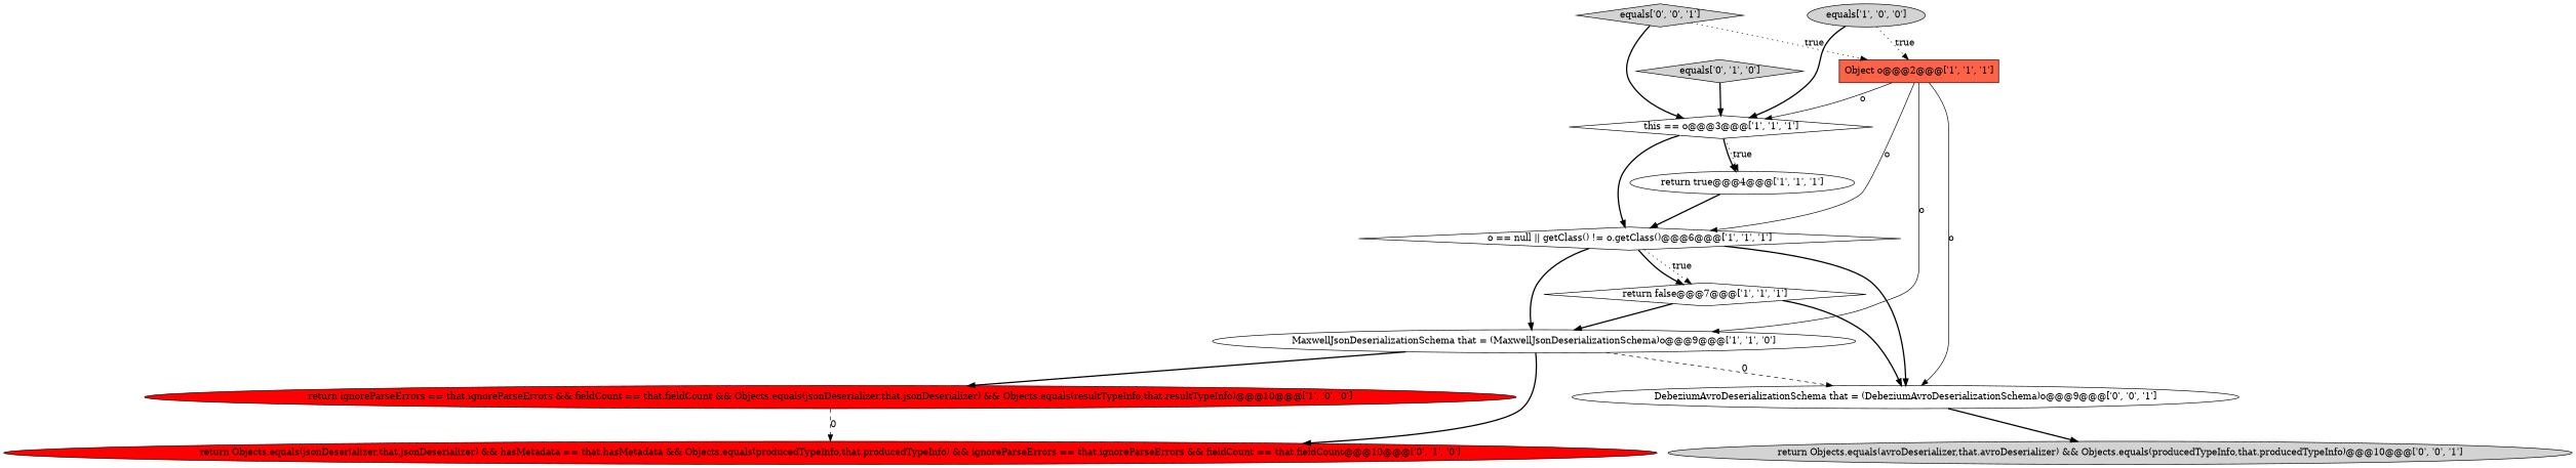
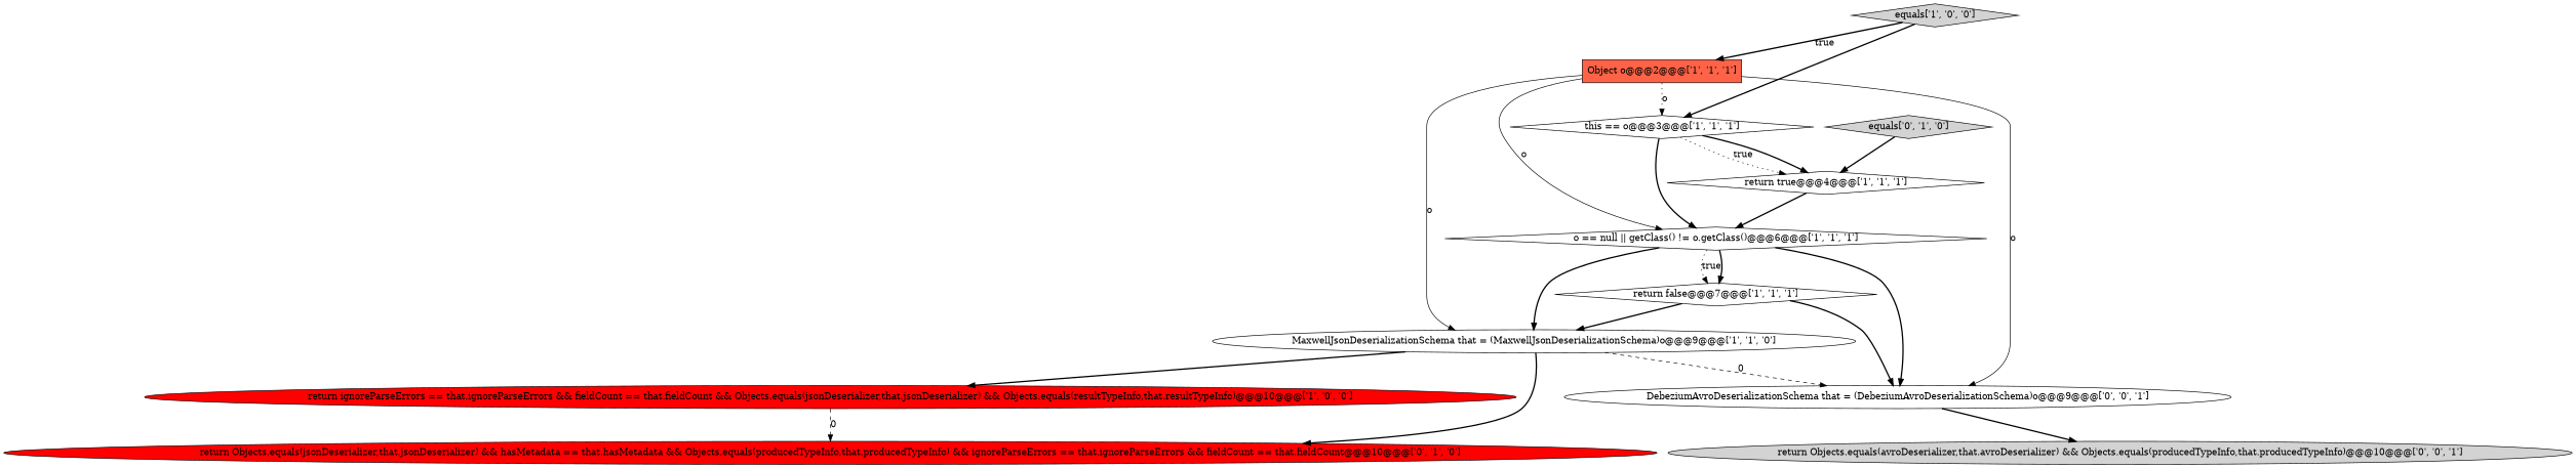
  digraph {
    node [fillcolor=white shape=diamond style=filled]
    edge [style=bold]
    n1 [label="this == o@@@3@@@['1', '1', '1']"]
    n2 [label="o == null || getClass() != o.getClass()@@@6@@@['1', '1', '1']"]
-   n3 [label="return true@@@4@@@['1', '1', '1']" shape=ellipse]
+   n3 [label="return true@@@4@@@['1', '1', '1']"]
    n4 [label="DebeziumAvroDeserializationSchema that = (DebeziumAvroDeserializationSchema)o@@@9@@@['0', '0', '1']" shape=ellipse]
    n5 [label="MaxwellJsonDeserializationSchema that = (MaxwellJsonDeserializationSchema)o@@@9@@@['1', '1', '0']" shape=ellipse]
    n6 [label="return false@@@7@@@['1', '1', '1']"]
    n7 [fillcolor=tomato label="Object o@@@2@@@['1', '1', '1']" shape=box]
    n8 [fillcolor=lightgray label="return Objects.equals(avroDeserializer,that.avroDeserializer) && Objects.equals(producedTypeInfo,that.producedTypeInfo)@@@10@@@['0', '0', '1']" shape=ellipse]
    n9 [fillcolor=red label="return ignoreParseErrors == that.ignoreParseErrors && fieldCount == that.fieldCount && Objects.equals(jsonDeserializer,that.jsonDeserializer) && Objects.equals(resultTypeInfo,that.resultTypeInfo)@@@10@@@['1', '0', '0']" shape=ellipse]
    n10 [fillcolor=red label="return Objects.equals(jsonDeserializer,that.jsonDeserializer) && hasMetadata == that.hasMetadata && Objects.equals(producedTypeInfo,that.producedTypeInfo) && ignoreParseErrors == that.ignoreParseErrors && fieldCount == that.fieldCount@@@10@@@['0', '1', '0']" shape=ellipse]
-   n11 [fillcolor=lightgray label="equals['1', '0', '0']" shape=ellipse]
-   n12 [fillcolor=lightgray label="equals['0', '0', '1']"]
+   n11 [fillcolor=lightgray label="equals['1', '0', '0']"]
    n13 [fillcolor=lightgray label="equals['0', '1', '0']"]
    n1 -> n2
    n1 -> n3
    n1 -> n3 [label=true style=dotted]
    n2 -> n4
    n2 -> n5
    n2 -> n6 [label=true style=dotted]
    n2 -> n6
    n3 -> n2
    n4 -> n8
    n5 -> n4 [label=0 style=dashed]
    n5 -> n9
    n5 -> n10
    n6 -> n4
    n6 -> n5
-   n7 -> n1 [label=o style=solid]
+   n7 -> n1 [label=o style=dotted]
    n7 -> n2 [label=o style=solid]
    n7 -> n4 [label=o style=solid]
    n7 -> n5 [label=o style=solid]
    n9 -> n10 [label=0 style=dashed]
    n11 -> n1
-   n11 -> n7 [label=true style=dotted]
-   n12 -> n1
-   n12 -> n7 [label=true style=dotted]
-   n13 -> n1
+   n11 -> n7 [label=true]
+   n13 -> n3
  }
